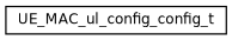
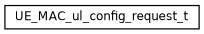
  digraph {
    rankdir=LR
-   n1 [color=black fillcolor=white fontname=Helvetica fontsize=10 height=0.2 label=UE_MAC_ul_config_config_t shape=record style=filled width=0.4]
+   n1 [color=black fillcolor=white fontname=Helvetica fontsize=10 height=0.2 label=UE_MAC_ul_config_request_t shape=record style=filled width=0.4]
  }
